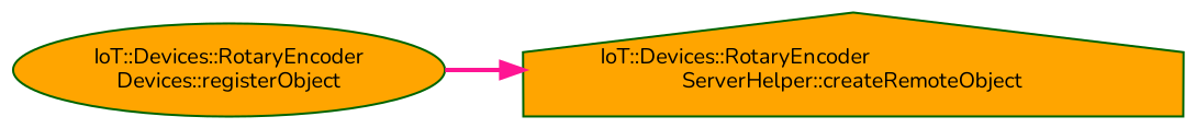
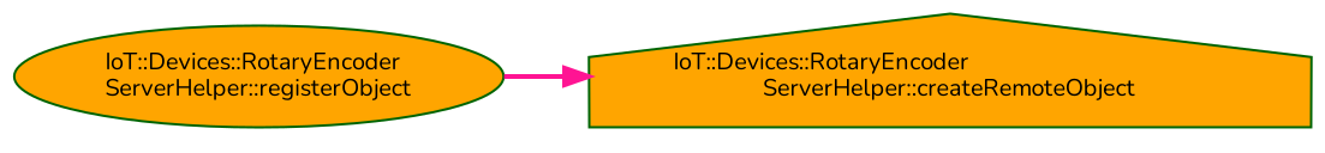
  digraph {
    rankdir=RL
    fontname=Nunito
    node [color=darkgreen fillcolor=orange fontname=Nunito fontsize=10 style=filled]
    n1 [fontcolor=black height=0.2 label="IoT::Devices::RotaryEncoder\lServerHelper::createRemoteObject" shape=house width=0.4]
-   n2 [height=0.2 label="IoT::Devices::RotaryEncoder\lDevices::registerObject" shape=ellipse width=0.4]
+   n2 [height=0.2 label="IoT::Devices::RotaryEncoder\lServerHelper::registerObject" shape=ellipse width=0.4]
    n1 -> n2 [color=deeppink dir=back fontname=Nunito fontsize=10 labelfontname=Helvetica labelfontsize=10 style=bold]
  }
